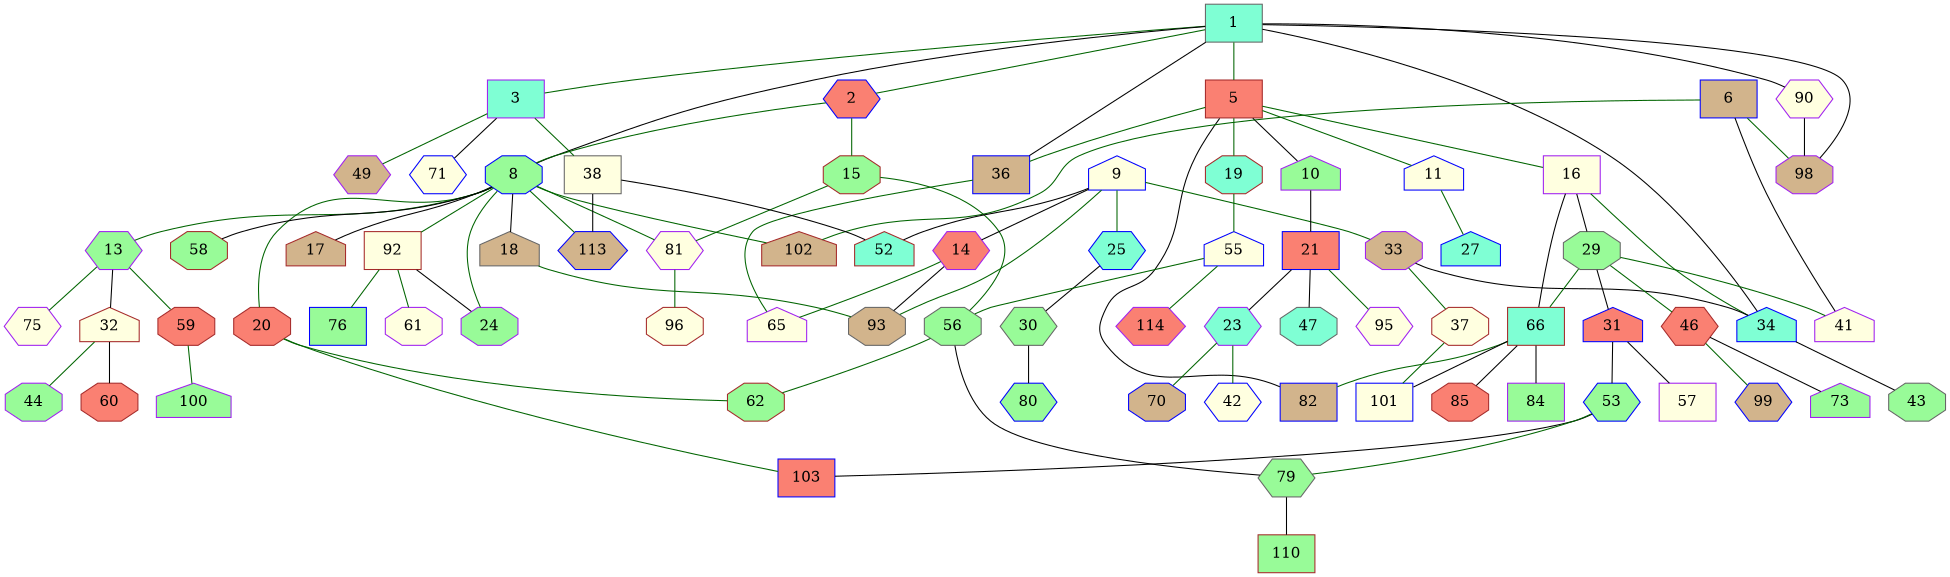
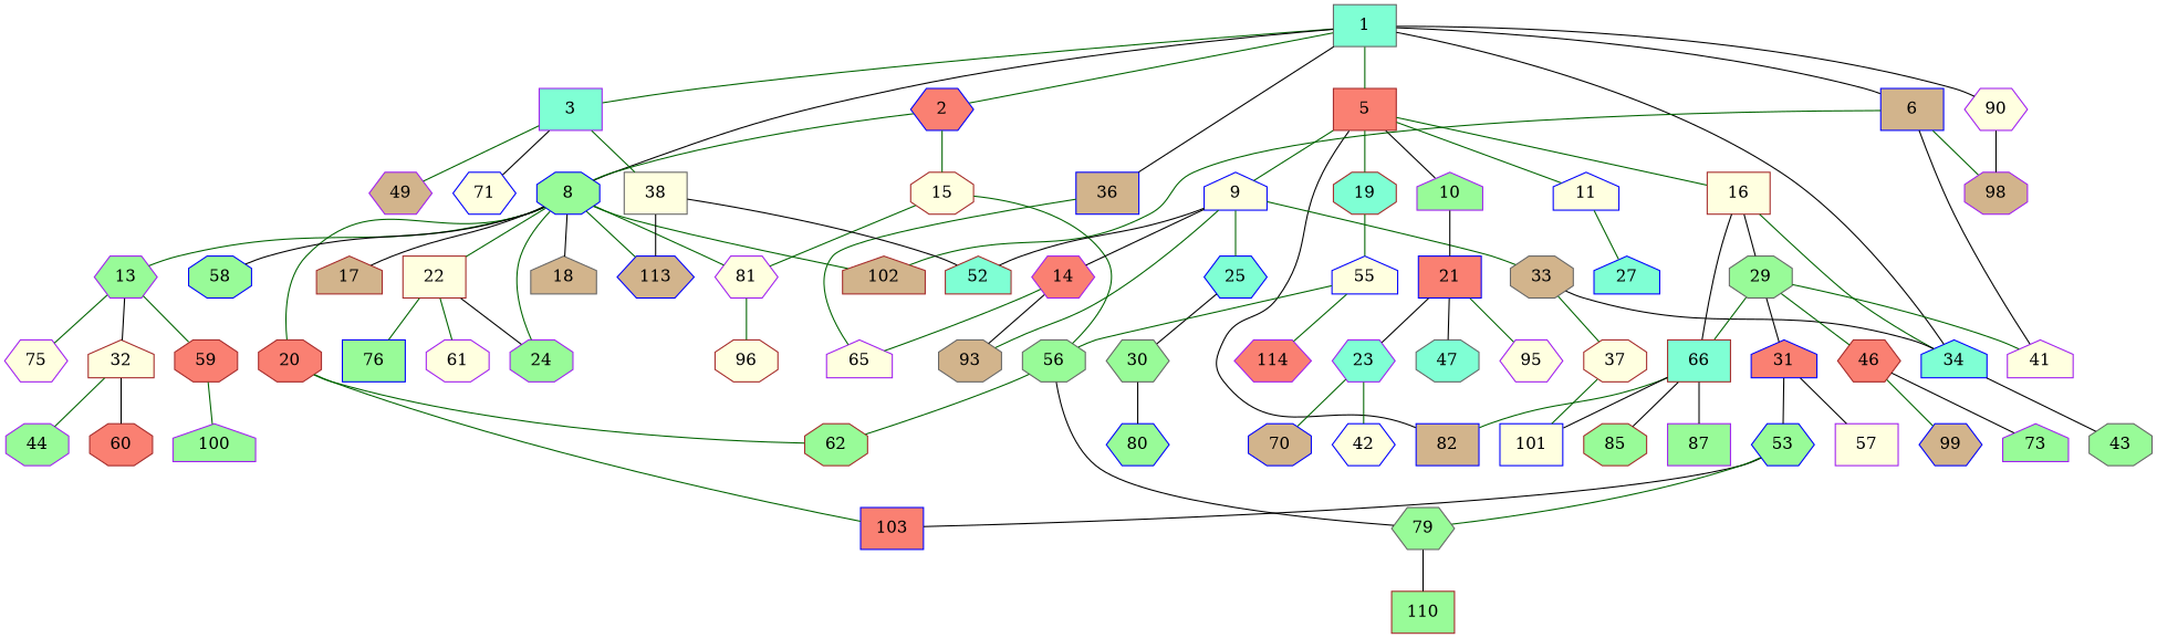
  graph {
    node [color=blue fillcolor=palegreen shape=octagon style=filled]
    edge [color=darkgreen]
    1 [color=gray40 fillcolor=aquamarine shape=box super="+4"]
    2 [fillcolor=salmon shape=hexagon]
    3 [color=purple fillcolor=aquamarine shape=box super="+94"]
    5 [color=brown fillcolor=salmon shape=box super="+7"]
    6 [fillcolor=tan shape=box super="+45"]
    8 [super="+12"]
    34 [fillcolor=aquamarine shape=house super="+35"]
    36 [fillcolor=tan shape=box super="+87"]
    90 [color=purple fillcolor=lightyellow shape=hexagon super="+105"]
-   15 [color=brown super="+106"]
+   15 [color=brown fillcolor=lightyellow super="+106"]
    38 [color=gray40 fillcolor=lightyellow shape=box super="+54"]
    49 [color=purple fillcolor=tan shape=hexagon super="+63"]
    71 [fillcolor=lightyellow shape=hexagon]
    9 [fillcolor=lightyellow shape=house super="+108"]
    10 [color=purple shape=house]
    11 [fillcolor=lightyellow shape=house]
-   16 [color=purple fillcolor=lightyellow shape=box super="+28"]
+   16 [color=brown fillcolor=lightyellow shape=box super="+28"]
    19 [color=brown fillcolor=aquamarine super="+77"]
    82 [fillcolor=tan shape=box]
    41 [color=purple fillcolor=lightyellow shape=house super="+48"]
    98 [color=purple fillcolor=tan]
    102 [color=brown fillcolor=tan shape=house super="+109"]
    13 [color=purple shape=hexagon super="+64"]
    17 [color=brown fillcolor=tan shape=house]
    18 [color=gray40 fillcolor=tan shape=house]
    20 [color=brown fillcolor=salmon super="+104"]
-   22 [color=brown fillcolor=lightyellow shape=box super="+51" label=92]
+   22 [color=brown fillcolor=lightyellow shape=box super="+51"]
    24 [color=purple]
-   58 [color=brown super="+68"]
+   58 [super="+68"]
    81 [color=purple fillcolor=lightyellow shape=hexagon super="+89"]
    113 [fillcolor=tan shape=hexagon]
    43 [color=gray40]
    65 [color=purple fillcolor=lightyellow shape=house]
    56 [color=gray40 super="+67"]
    52 [color=brown fillcolor=aquamarine shape=house]
    14 [color=purple fillcolor=salmon shape=hexagon super="+26"]
    25 [fillcolor=aquamarine shape=hexagon super="+74"]
-   33 [color=purple fillcolor=tan super="+69"]
+   33 [color=gray40 fillcolor=tan super="+69"]
    93 [color=gray40 fillcolor=tan super="+111"]
    21 [fillcolor=salmon shape=box super="+86"]
    27 [fillcolor=aquamarine shape=house]
    29 [color=gray40 super="+97"]
    66 [color=brown fillcolor=aquamarine shape=box super="+78"]
    55 [fillcolor=lightyellow shape=house]
    32 [color=brown fillcolor=lightyellow shape=house super="+39"]
    59 [color=brown fillcolor=salmon]
    75 [color=purple fillcolor=lightyellow shape=hexagon]
    62 [color=brown]
    103 [fillcolor=salmon shape=box]
    61 [color=purple fillcolor=lightyellow super="+92"]
    76 [shape=box]
    96 [color=brown fillcolor=lightyellow]
    30 [color=gray40 shape=hexagon]
    37 [color=brown fillcolor=lightyellow]
    23 [color=purple fillcolor=aquamarine shape=hexagon]
    47 [color=gray40 fillcolor=aquamarine]
    95 [color=purple fillcolor=lightyellow shape=hexagon]
    44 [color=purple super="+72"]
    60 [color=brown fillcolor=salmon]
    100 [color=purple shape=house]
    79 [color=gray40 shape=hexagon super="+88"]
    31 [fillcolor=salmon shape=house super="+40"]
    46 [color=brown fillcolor=salmon shape=hexagon super="+50"]
    101 [fillcolor=lightyellow shape=box super="+107"]
-   84 [color=purple shape=box super="+112"]
-   85 [color=brown fillcolor=salmon]
+   84 [color=purple shape=box super="+112" label=87]
+   85 [color=brown]
    114 [color=purple fillcolor=salmon shape=hexagon]
    42 [fillcolor=lightyellow shape=hexagon super="+83"]
    70 [fillcolor=tan]
    80 [shape=hexagon]
    53 [shape=hexagon super="+91"]
    57 [color=purple fillcolor=lightyellow shape=box]
    73 [color=purple shape=house]
    99 [fillcolor=tan shape=hexagon]
    110 [color=brown shape=box]
    1 -- 2
    1 -- 3
    1 -- 5
-   1 -- 98 [color=black]
+   1 -- 6 [color=black]
    1 -- 8 [color=black]
    1 -- 34 [color=black]
    1 -- 36 [color=black]
    1 -- 90 [color=black]
    2 -- 8
    2 -- 15
    3 -- 38
    3 -- 49
    3 -- 71 [color=black]
-   5 -- 36
+   5 -- 9
    5 -- 10 [color=black]
    5 -- 11
    5 -- 16
    5 -- 19
    5 -- 82 [color=black]
    6 -- 41 [color=black]
    6 -- 98
    6 -- 102
    8 -- 102
    8 -- 13
    8 -- 17 [color=black]
    8 -- 18 [color=black]
    8 -- 20
    8 -- 22
    8 -- 24
    8 -- 58 [color=black]
    8 -- 81
    8 -- 113
    34 -- 43 [color=black]
    36 -- 65
    90 -- 98 [color=black]
    15 -- 81
    15 -- 56
    38 -- 113 [color=black]
    38 -- 52 [color=black]
    9 -- 52 [color=black]
    9 -- 14 [color=black]
    9 -- 25
    9 -- 33
    9 -- 93
    10 -- 21 [color=black]
    11 -- 27
    16 -- 34
    16 -- 29 [color=black]
    16 -- 66 [color=black]
    19 -- 55
    13 -- 32 [color=black]
    13 -- 59
    13 -- 75
-   18 -- 93
    20 -- 62
    20 -- 103
    22 -- 24 [color=black]
    22 -- 61
    22 -- 76
    81 -- 96
    56 -- 62
    56 -- 79 [color=black]
    14 -- 65
    14 -- 93 [color=black]
    25 -- 30 [color=black]
    33 -- 34 [color=black]
    33 -- 37
    21 -- 23 [color=black]
    21 -- 47 [color=black]
    21 -- 95
    29 -- 41
    29 -- 66
    29 -- 31 [color=black]
    29 -- 46
    66 -- 82
    66 -- 101 [color=black]
    66 -- 84 [color=black]
    66 -- 85 [color=black]
    55 -- 56
    55 -- 114
    32 -- 44
    32 -- 60 [color=black]
    59 -- 100
    30 -- 80 [color=black]
    37 -- 101
    23 -- 42
    23 -- 70
    79 -- 110 [color=black]
    31 -- 53 [color=black]
    31 -- 57 [color=black]
    46 -- 73 [color=black]
    46 -- 99
    53 -- 103 [color=black]
    53 -- 79
  }
